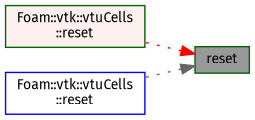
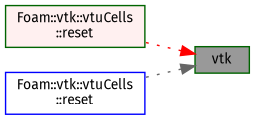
  digraph {
    rankdir=RL
    fontname="Fira Sans"
    node [color=darkgreen fontname="Fira Sans" fontsize=10 shape=box style=filled]
    edge [dir=back fontname="Fira Sans" fontsize=10 labelfontname=Helvetica labelfontsize=10 style=dotted]
-   n1 [fillcolor=grey60 fontcolor=black height=0.2 label=reset width=0.4]
+   n1 [fillcolor=grey60 fontcolor=black height=0.2 label=vtk width=0.4]
    n2 [fillcolor="#FFF0F0" height=0.2 label="Foam::vtk::vtuCells\l::reset" width=0.4]
    n3 [color=blue fillcolor=white height=0.2 label="Foam::vtk::vtuCells\l::reset" width=0.4]
    n1 -> n2 [color=red]
    n1 -> n3 [color=gray40]
  }
